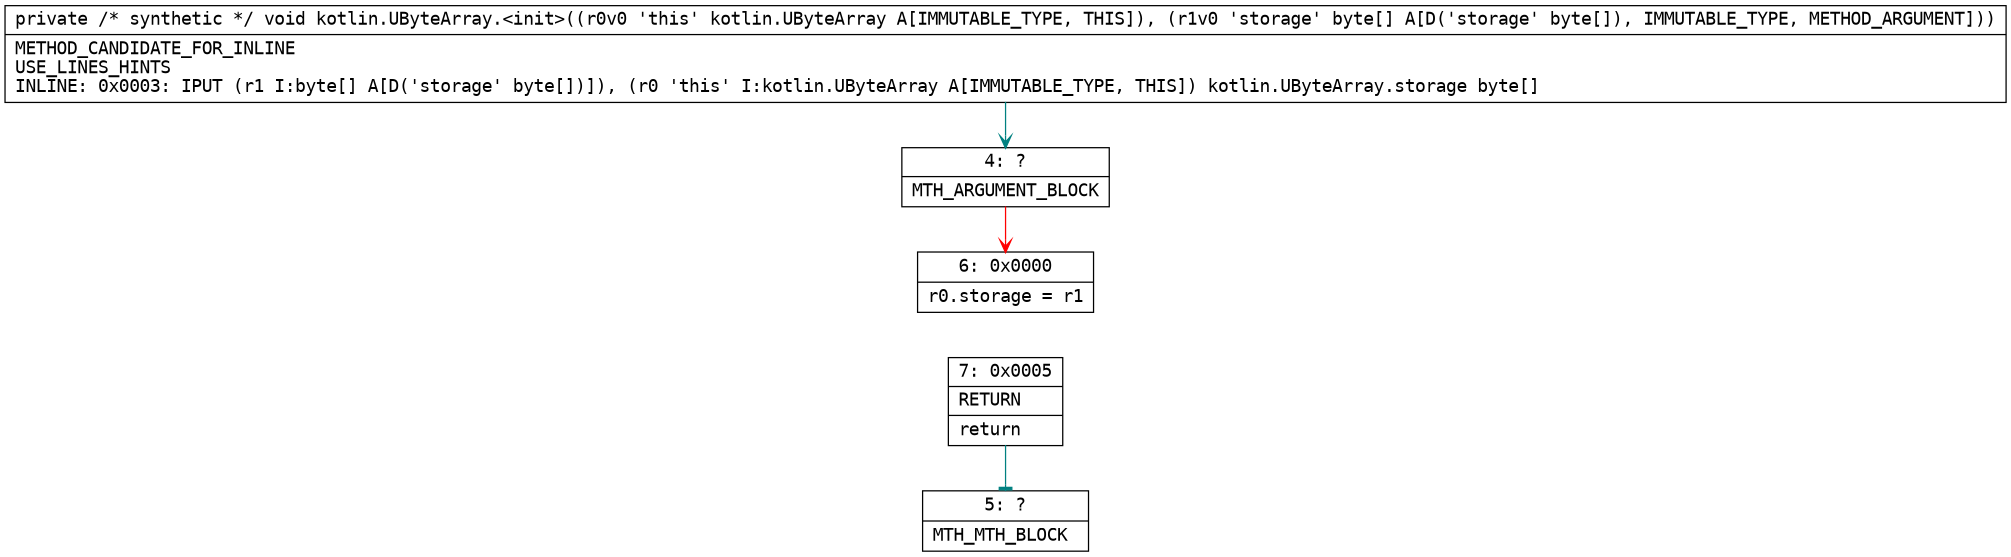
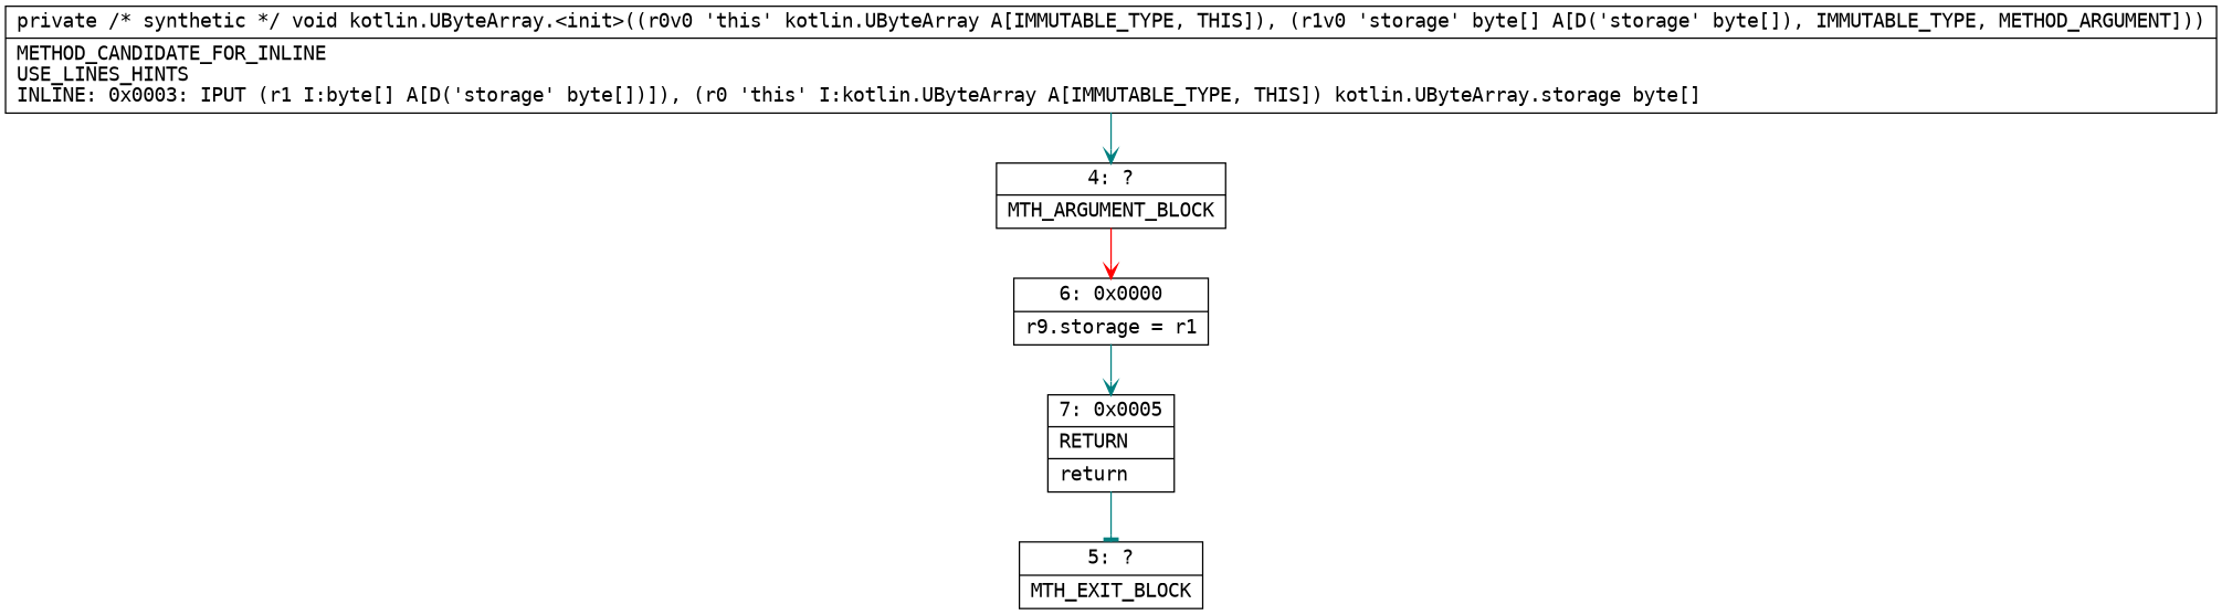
  digraph {
    fontname="DejaVu Sans Mono"
    node [fontname="DejaVu Sans Mono" shape=record]
    edge [arrowhead=vee color=teal fontname="DejaVu Sans Mono"]
    n1 [label="{4\:\ ?|MTH_ARGUMENT_BLOCK\l}"]
-   n2 [label="{6\:\ 0x0000|r0.storage = r1\l}"]
+   n2 [label="{6\:\ 0x0000|r9.storage = r1\l}"]
    n3 [label="{7\:\ 0x0005|RETURN\l|return\l}"]
-   n4 [label="{5\:\ ?|MTH_MTH_BLOCK\l}"]
+   n4 [label="{5\:\ ?|MTH_EXIT_BLOCK\l}"]
    n5 [label="{private \/* synthetic *\/ void kotlin.UByteArray.\<init\>((r0v0 'this' kotlin.UByteArray A[IMMUTABLE_TYPE, THIS]), (r1v0 'storage' byte[] A[D('storage' byte[]), IMMUTABLE_TYPE, METHOD_ARGUMENT]))  | METHOD_CANDIDATE_FOR_INLINE\lUSE_LINES_HINTS\lINLINE: 0x0003: IPUT  (r1 I:byte[] A[D('storage' byte[])]), (r0 'this' I:kotlin.UByteArray A[IMMUTABLE_TYPE, THIS]) kotlin.UByteArray.storage byte[]\l}"]
    n1 -> n2 [color=red]
+   n2 -> n3
    n3 -> n4 [arrowhead=tee]
    n5 -> n1
  }
